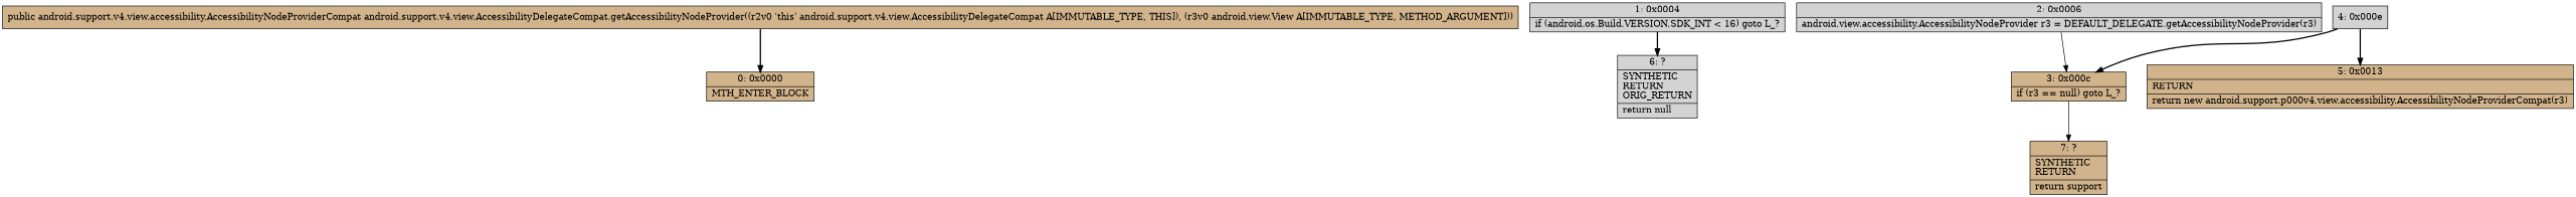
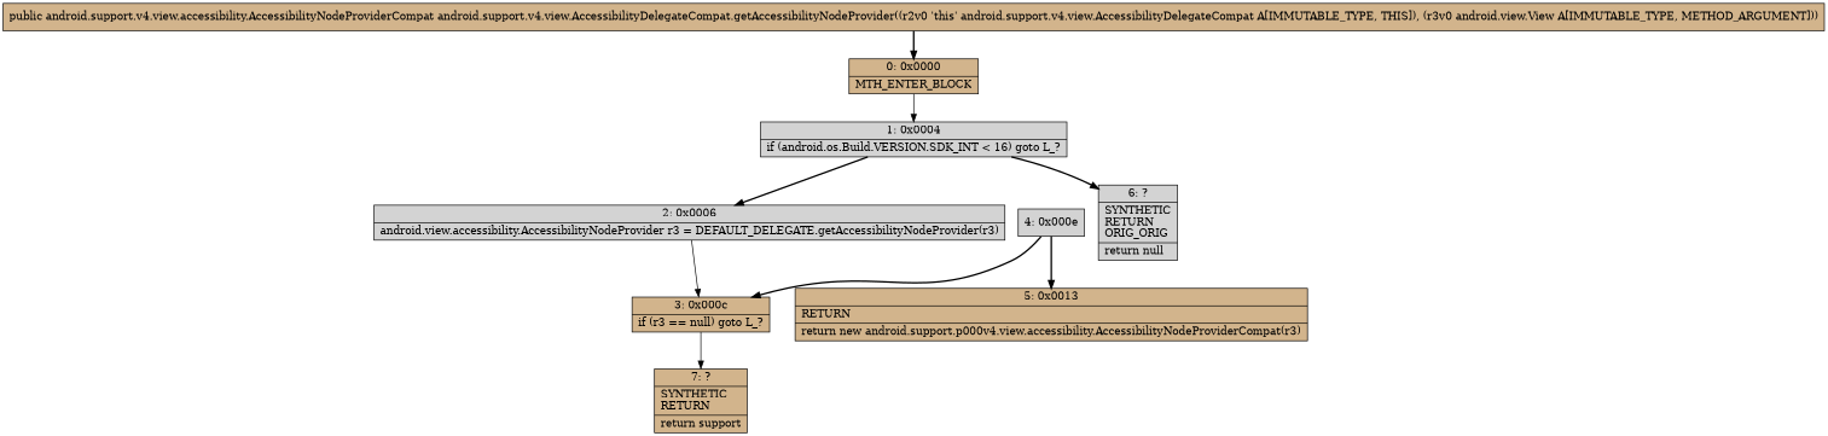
  digraph {
    node [fillcolor=tan shape=record style=filled]
    edge [style=bold]
    n1 [label="{0\:\ 0x0000|MTH_ENTER_BLOCK\l}"]
    n2 [fillcolor=lightgrey label="{1\:\ 0x0004|if (android.os.Build.VERSION.SDK_INT \< 16) goto L_?\l}"]
    n3 [fillcolor=lightgrey label="{2\:\ 0x0006|android.view.accessibility.AccessibilityNodeProvider r3 = DEFAULT_DELEGATE.getAccessibilityNodeProvider(r3)\l}"]
-   n4 [fillcolor=lightgrey label="{6\:\ ?|SYNTHETIC\lRETURN\lORIG_RETURN\l|return null\l}"]
+   n4 [fillcolor=lightgrey label="{6\:\ ?|SYNTHETIC\lRETURN\lORIG_ORIG\l|return null\l}"]
    n5 [label="{3\:\ 0x000c|if (r3 == null) goto L_?\l}"]
    n6 [label="{7\:\ ?|SYNTHETIC\lRETURN\l|return support\l}"]
    n7 [fillcolor=lightgrey label="{4\:\ 0x000e}"]
    n8 [label="{5\:\ 0x0013|RETURN\l|return new android.support.p000v4.view.accessibility.AccessibilityNodeProviderCompat(r3)\l}"]
    n9 [label="{public android.support.v4.view.accessibility.AccessibilityNodeProviderCompat android.support.v4.view.AccessibilityDelegateCompat.getAccessibilityNodeProvider((r2v0 'this' android.support.v4.view.AccessibilityDelegateCompat A[IMMUTABLE_TYPE, THIS]), (r3v0 android.view.View A[IMMUTABLE_TYPE, METHOD_ARGUMENT])) }"]
+   n1 -> n2 [style=solid]
+   n2 -> n3
    n2 -> n4
    n3 -> n5 [style=solid]
    n5 -> n6 [style=solid]
    n7 -> n5
    n7 -> n8
    n9 -> n1
  }
